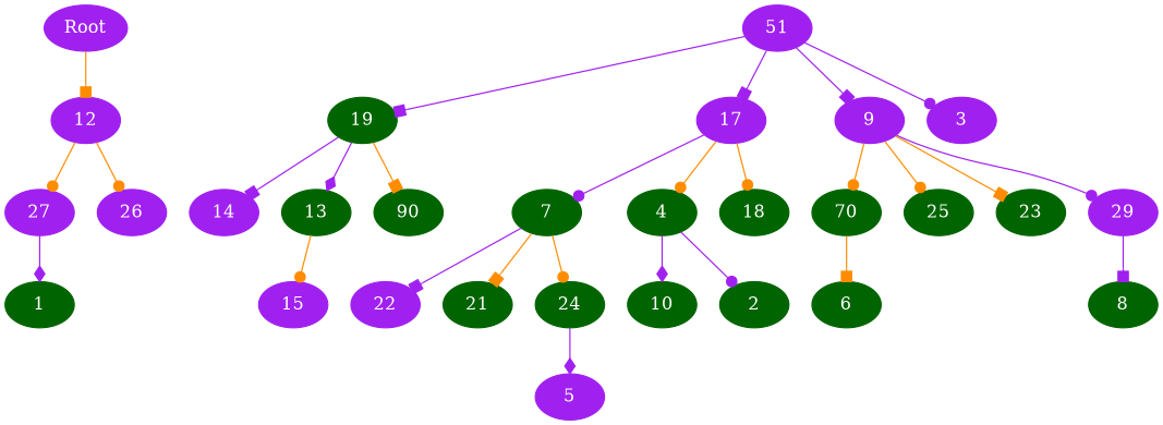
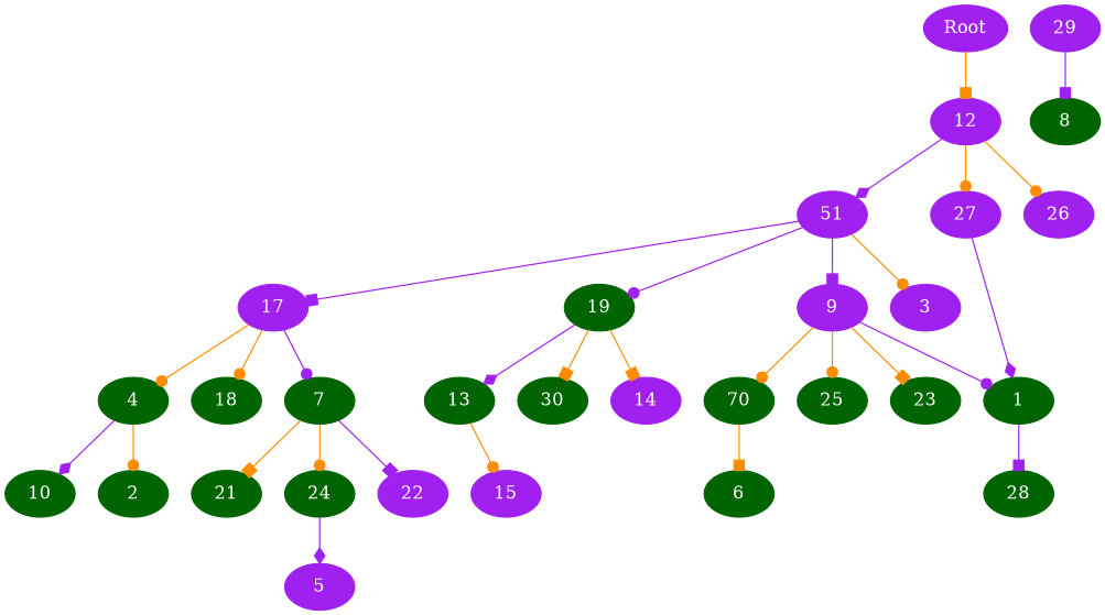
  digraph {
    node [color=darkgreen fontcolor=white style=filled]
    edge [arrowhead=dot color=purple]
    Root [color=purple]
    12 [color=purple]
    n3 [color=purple label=51]
    27 [color=purple]
    26 [color=purple]
    19
    17 [color=purple]
    9 [color=purple]
    3 [color=purple]
    1
    14 [color=purple]
    13
-   30 [label=90]
+   30
    7
    4
    18
    n17 [label=70]
    25
    23
    29 [color=purple]
    15 [color=purple]
    22 [color=purple]
    21
    24
    10
    2
    5 [color=purple]
    6
    8
+   28
    Root -> 12 [arrowhead=box color=darkorange]
+   12 -> n3 [arrowhead=diamond]
    12 -> 27 [color=darkorange]
    12 -> 26 [color=darkorange]
-   n3 -> 19 [arrowhead=box]
+   n3 -> 19
    n3 -> 17 [arrowhead=box]
    n3 -> 9 [arrowhead=box]
-   n3 -> 3
+   n3 -> 3 [color=darkorange]
    27 -> 1 [arrowhead=diamond]
-   19 -> 14 [arrowhead=box]
+   19 -> 14 [arrowhead=box color=darkorange]
    19 -> 13 [arrowhead=diamond]
    19 -> 30 [arrowhead=box color=darkorange]
    17 -> 7
    17 -> 4 [color=darkorange]
    17 -> 18 [color=darkorange]
    9 -> n17 [color=darkorange]
    9 -> 25 [color=darkorange]
    9 -> 23 [arrowhead=box color=darkorange]
-   9 -> 29
+   9 -> 1
+   1 -> 28 [arrowhead=box]
    13 -> 15 [color=darkorange]
    7 -> 22 [arrowhead=box]
    7 -> 21 [arrowhead=box color=darkorange]
    7 -> 24 [color=darkorange]
    4 -> 10 [arrowhead=diamond]
-   4 -> 2
+   4 -> 2 [color=darkorange]
    n17 -> 6 [arrowhead=box color=darkorange]
    29 -> 8 [arrowhead=box]
    24 -> 5 [arrowhead=diamond]
  }
